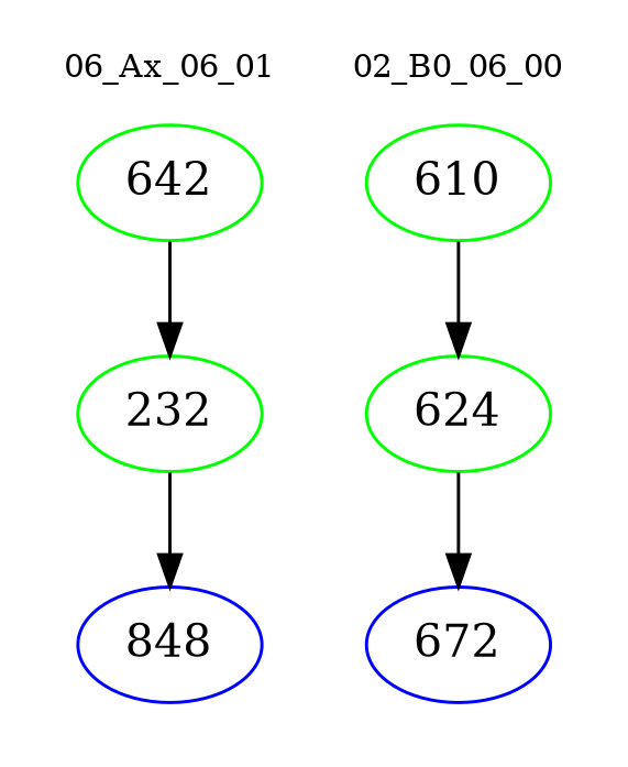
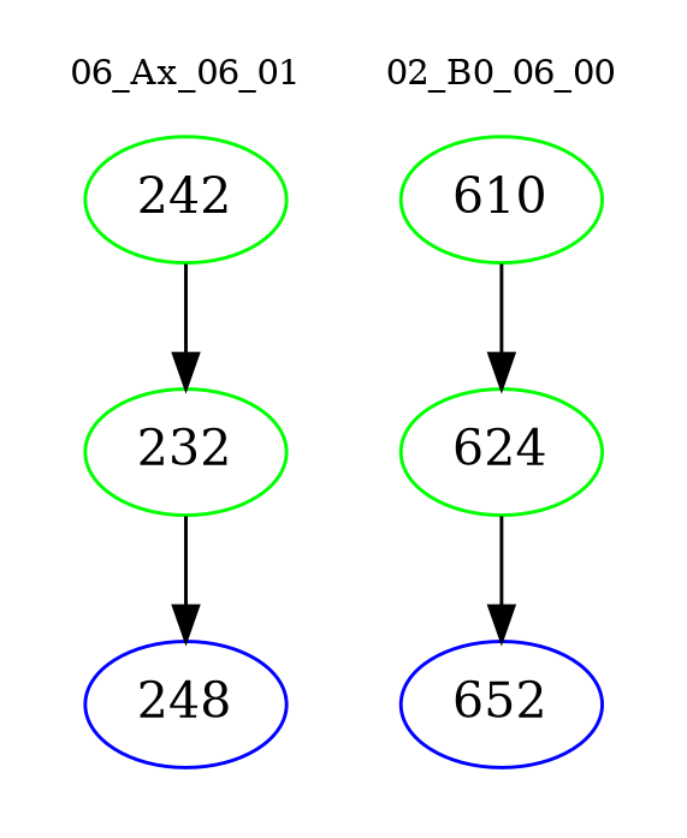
  digraph {
    node [color=green]
    edge [color=black]
-   n1 [label=642]
+   n1 [label=242]
    n2 [label=232]
-   n3 [color=blue label=848]
+   n3 [color=blue label=248]
    n4 [label=610]
    n5 [label=624]
-   n6 [color=blue label=672]
+   n6 [color=blue label=652]
    subgraph cluster_1 {
      color=white
      fontsize=10
      label="06_Ax_06_01"
      n1
      n2
      n3
    }
    subgraph cluster_2 {
      color=white
      fontsize=10
      label="02_B0_06_00"
      n4
      n5
      n6
    }
    n1 -> n2
    n2 -> n3
    n4 -> n5
    n5 -> n6
  }
